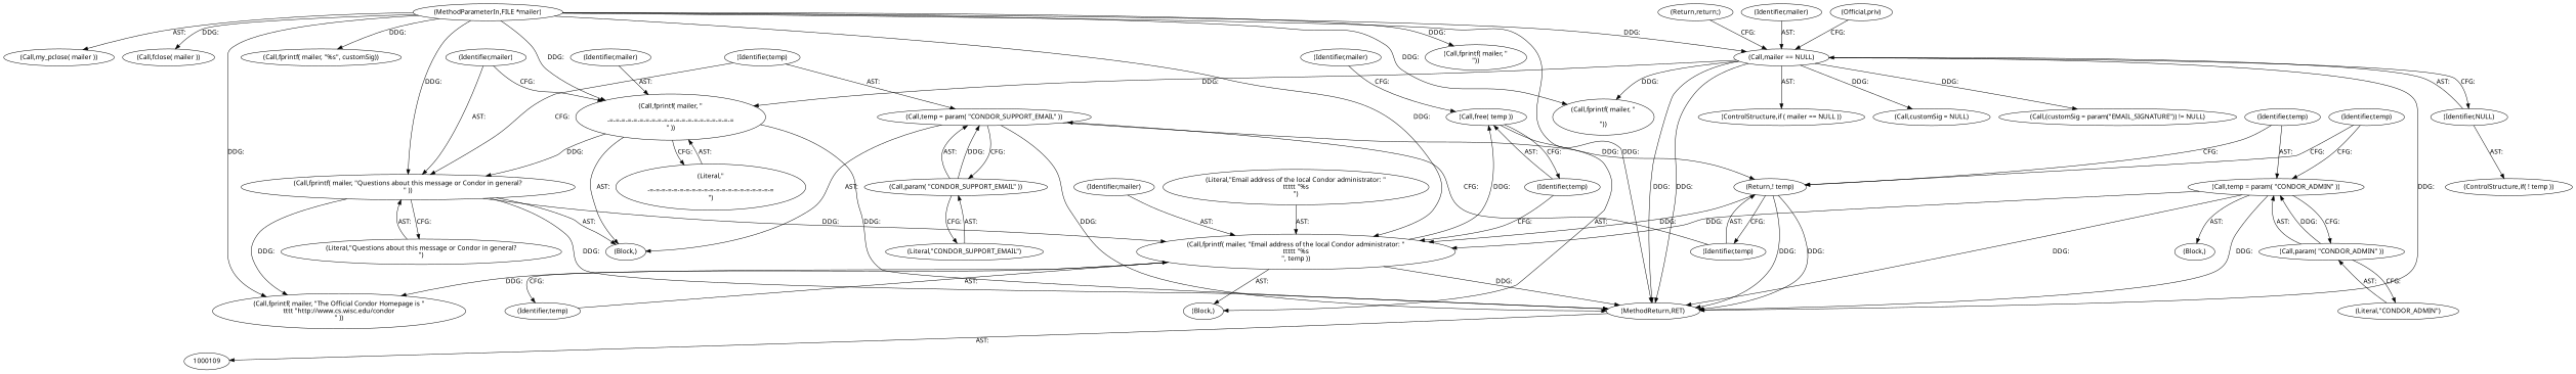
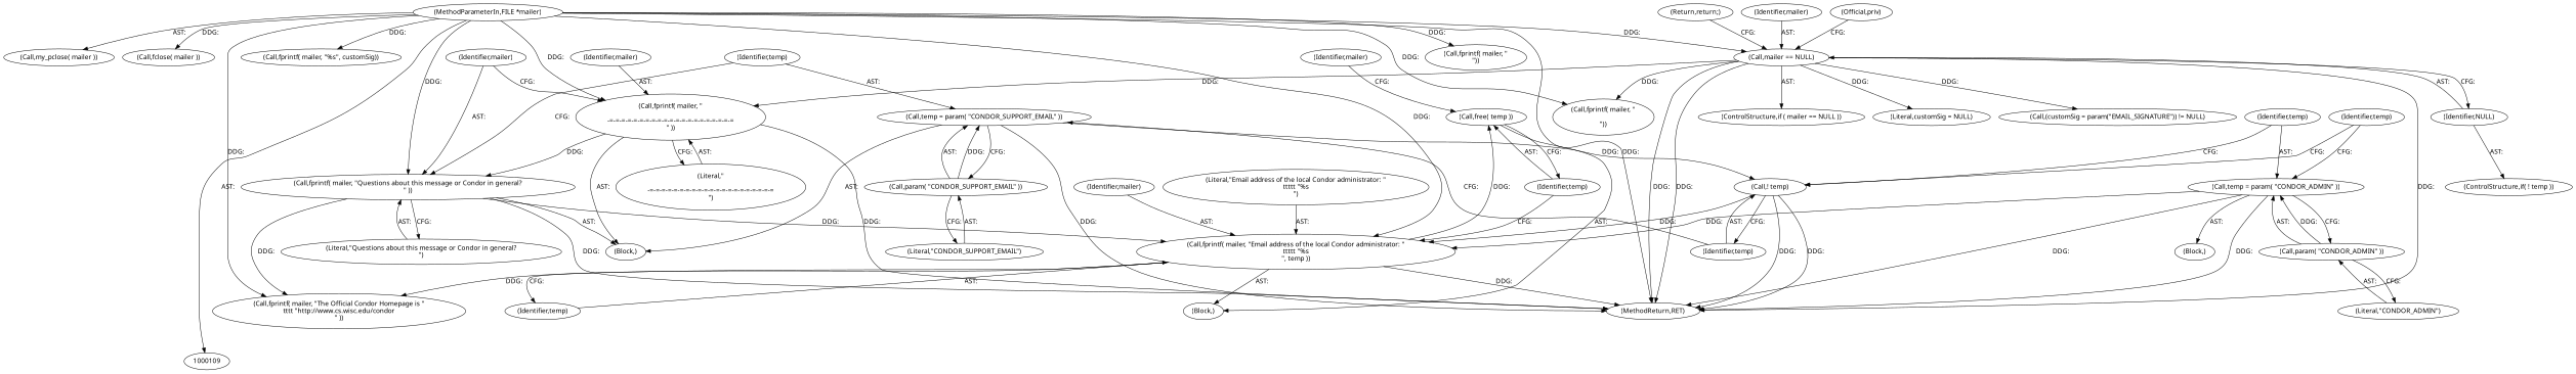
  digraph {
    fontname="Noto Sans"
    node [fontname="Noto Sans"]
    edge [fontname="Noto Sans"]
    n1 [label="(Call,free( temp ))"]
    n2 [label="(Identifier,temp)"]
    n3 [label="(Block,)"]
    n4 [label="(Call,fprintf( mailer, \"Email address of the local Condor administrator: \"\n\t\t\t\t\t \"%s\n\", temp ))"]
    n5 [label="(MethodReturn,RET)"]
    n6 [label="(Call,fprintf( mailer, \"The Official Condor Homepage is \"\n\t\t\t\t \"http://www.cs.wisc.edu/condor\n\" ))"]
    n7 [label="(Identifier,temp)"]
    n8 [label="(Call,fprintf( mailer, \"Questions about this message or Condor in general?\n\" ))"]
    n9 [label="(Literal,\"Questions about this message or Condor in general?\n\")"]
    n10 [label="(Block,)"]
    n11 [label="(Call,fprintf( mailer, \"\n\n-=-=-=-=-=-=-=-=-=-=-=-=-=-=-=-=-=-=-=-=-=\n\" ))"]
    n12 [label="(Literal,\"\n\n-=-=-=-=-=-=-=-=-=-=-=-=-=-=-=-=-=-=-=-=-=\n\")"]
    n13 [label="(Call,mailer == NULL)"]
    n14 [label="(ControlStructure,if ( mailer == NULL ))"]
-   n15 [label="(Call,customSig = NULL)"]
+   n15 [label="(Literal,customSig = NULL)"]
    n16 [label="(Identifier,NULL)"]
    n17 [label="(Call,(customSig = param(\"EMAIL_SIGNATURE\")) != NULL)"]
    n18 [label="(Call,fprintf( mailer, \"\n\n\"))"]
    n19 [label="(ControlStructure,if( ! temp ))"]
    n20 [label="(MethodParameterIn,FILE *mailer)"]
    n21 [label="(Call,fprintf( mailer, \"\n\"))"]
    n22 [label="(Call,my_pclose( mailer ))"]
    n23 [label="(Call,fclose( mailer ))"]
    n24 [label="(Call,fprintf( mailer, \"%s\", customSig))"]
    1000109
-   n26 [label="(Return,! temp)"]
+   n26 [label="(Call,! temp)"]
    n27 [label="(Identifier,temp)"]
    n28 [label="(Call,temp = param( \"CONDOR_SUPPORT_EMAIL\" ))"]
    n29 [label="(Call,param( \"CONDOR_SUPPORT_EMAIL\" ))"]
    n30 [label="(Literal,\"CONDOR_SUPPORT_EMAIL\")"]
    n31 [label="(Call,temp = param( \"CONDOR_ADMIN\" ))"]
    n32 [label="(Call,param( \"CONDOR_ADMIN\" ))"]
    n33 [label="(Block,)"]
    n34 [label="(Literal,\"CONDOR_ADMIN\")"]
    n35 [label="(Literal,\"Email address of the local Condor administrator: \"\n\t\t\t\t\t \"%s\n\")"]
    n36 [label="(Identifier,mailer)"]
    n37 [label="(Official,priv)"]
    n38 [label="(Identifier,temp)"]
    n39 [label="(Identifier,mailer)"]
    n40 [label="(Return,return;)"]
    n41 [label="(Identifier,mailer)"]
    n42 [label="(Identifier,mailer)"]
    n43 [label="(Identifier,mailer)"]
    n44 [label="(Identifier,temp)"]
    n45 [label="(Identifier,temp)"]
    n1 -> n2 [label="CFG: "]
    n1 -> n3 [label="AST: "]
    n2 -> n1 [label="AST: "]
    n2 -> n4 [label="CFG: "]
    n4 -> n1 [label="DDG: "]
    n4 -> n3 [label="AST: "]
    n4 -> n5 [label="DDG: "]
    n4 -> n6 [label="DDG: "]
    n4 -> n7 [label="CFG: "]
    n7 -> n4 [label="AST: "]
    n8 -> n4 [label="DDG: "]
    n8 -> n5 [label="DDG: "]
    n8 -> n6 [label="DDG: "]
    n8 -> n9 [label="CFG: "]
    n8 -> n10 [label="AST: "]
    n9 -> n8 [label="AST: "]
    n11 -> n5 [label="DDG: "]
    n11 -> n8 [label="DDG: "]
    n11 -> n10 [label="AST: "]
    n11 -> n12 [label="CFG: "]
    n12 -> n11 [label="AST: "]
    n13 -> n5 [label="DDG: "]
    n13 -> n5 [label="DDG: "]
    n13 -> n5 [label="DDG: "]
    n13 -> n11 [label="DDG: "]
    n13 -> n14 [label="AST: "]
    n13 -> n15 [label="DDG: "]
    n13 -> n16 [label="CFG: "]
    n13 -> n17 [label="DDG: "]
    n13 -> n18 [label="DDG: "]
    n16 -> n13 [label="AST: "]
    n16 -> n19 [label="AST: "]
    n20 -> n4 [label="DDG: "]
    n20 -> n5 [label="DDG: "]
    n20 -> n6 [label="DDG: "]
    n20 -> n8 [label="DDG: "]
    n20 -> n11 [label="DDG: "]
    n20 -> n13 [label="DDG: "]
    n20 -> n18 [label="DDG: "]
    n20 -> n21 [label="DDG: "]
    n20 -> n22 [label="AST: "]
    n20 -> n23 [label="DDG: "]
    n20 -> n24 [label="DDG: "]
-   n5 -> 1000109 [label="AST: "]
+   n20 -> 1000109 [label="AST: "]
    n26 -> n4 [label="DDG: "]
    n26 -> n5 [label="DDG: "]
    n26 -> n5 [label="DDG: "]
    n26 -> n27 [label="CFG: "]
    n27 -> n26 [label="AST: "]
    n27 -> n28 [label="CFG: "]
    n28 -> n5 [label="DDG: "]
    n28 -> n10 [label="AST: "]
    n28 -> n26 [label="DDG: "]
    n28 -> n29 [label="CFG: "]
    n29 -> n28 [label="AST: "]
    n29 -> n28 [label="DDG: "]
    n29 -> n30 [label="CFG: "]
    n30 -> n29 [label="AST: "]
    n31 -> n4 [label="DDG: "]
    n31 -> n5 [label="DDG: "]
    n31 -> n5 [label="DDG: "]
    n31 -> n32 [label="CFG: "]
    n31 -> n33 [label="AST: "]
    n32 -> n31 [label="AST: "]
    n32 -> n31 [label="DDG: "]
    n32 -> n34 [label="CFG: "]
    n34 -> n32 [label="AST: "]
    n35 -> n4 [label="AST: "]
    n36 -> n13 [label="AST: "]
    n37 -> n13 [label="CFG: "]
    n38 -> n8 [label="CFG: "]
    n38 -> n28 [label="AST: "]
    n39 -> n1 [label="CFG: "]
    n40 -> n13 [label="CFG: "]
    n41 -> n8 [label="AST: "]
    n41 -> n11 [label="CFG: "]
    n42 -> n4 [label="AST: "]
    n43 -> n11 [label="AST: "]
    n44 -> n26 [label="CFG: "]
    n44 -> n31 [label="CFG: "]
    n45 -> n26 [label="CFG: "]
    n45 -> n31 [label="AST: "]
  }
